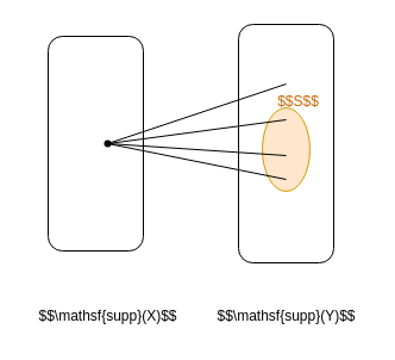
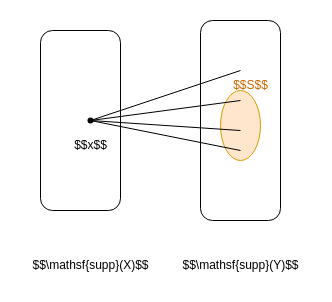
  <mxCell id="0" />
  <mxCell id="1" parent="0" />
  <mxCell id="2" value="" style="rounded=1;whiteSpace=wrap;html=1;fillColor=none;" vertex="1" parent="1"><mxGeometry x="40" y="30" width="80" height="180" as="geometry" /></mxCell>
  <mxCell id="3" value="" style="rounded=1;whiteSpace=wrap;html=1;fillColor=none;" vertex="1" parent="1"><mxGeometry x="200" y="20" width="80" height="200" as="geometry" /></mxCell>
  <mxCell id="4" value="$$\mathsf{supp}(X)$$" style="text;html=1;align=center;verticalAlign=middle;resizable=0;points=[];autosize=1;strokeColor=none;fillColor=none;" vertex="1" parent="1"><mxGeometry x="20" y="250" width="140" height="30" as="geometry" /></mxCell>
  <mxCell id="5" value="$$\mathsf{supp}(Y)$$" style="text;html=1;align=center;verticalAlign=middle;resizable=0;points=[];autosize=1;strokeColor=none;fillColor=none;" vertex="1" parent="1"><mxGeometry x="170" y="250" width="140" height="30" as="geometry" /></mxCell>
  <mxCell id="6" value="" style="ellipse;whiteSpace=wrap;html=1;fillColor=#ffe6cc;strokeColor=#d79b00;" vertex="1" parent="1"><mxGeometry x="220" y="90" width="40" height="70" as="geometry" /></mxCell>
  <mxCell id="7" value="$$S$$" style="text;html=1;align=center;verticalAlign=middle;resizable=0;points=[];autosize=1;strokeColor=none;fillColor=none;fontColor=#CC6600;" vertex="1" parent="1"><mxGeometry x="220" y="70" width="60" height="30" as="geometry" /></mxCell>
  <mxCell id="8" style="rounded=0;orthogonalLoop=1;jettySize=auto;html=1;endArrow=none;endFill=0;" edge="1" parent="1" source="12"><mxGeometry relative="1" as="geometry"><mxPoint x="240" y="100" as="targetPoint" /></mxGeometry></mxCell>
  <mxCell id="9" style="rounded=0;orthogonalLoop=1;jettySize=auto;html=1;endArrow=none;endFill=0;" edge="1" parent="1" source="12"><mxGeometry relative="1" as="geometry"><mxPoint x="240" y="150" as="targetPoint" /></mxGeometry></mxCell>
  <mxCell id="10" style="rounded=0;orthogonalLoop=1;jettySize=auto;html=1;endArrow=none;endFill=0;" edge="1" parent="1" source="12"><mxGeometry relative="1" as="geometry"><mxPoint x="240" y="70" as="targetPoint" /></mxGeometry></mxCell>
  <mxCell id="11" style="rounded=0;orthogonalLoop=1;jettySize=auto;html=1;endArrow=none;endFill=0;" edge="1" parent="1" source="12"><mxGeometry relative="1" as="geometry"><mxPoint x="240" y="130" as="targetPoint" /></mxGeometry></mxCell>
  <mxCell id="12" value="" style="shape=waypoint;sketch=0;size=6;pointerEvents=1;points=[];fillColor=none;resizable=0;rotatable=0;perimeter=centerPerimeter;snapToPoint=1;" vertex="1" parent="1"><mxGeometry x="80" y="110" width="20" height="20" as="geometry" /></mxCell>
+ <mxCell id="13" value="$$x$$" style="text;html=1;align=center;verticalAlign=middle;resizable=0;points=[];autosize=1;strokeColor=none;fillColor=none;" vertex="1" parent="1"><mxGeometry x="60" y="130" width="60" height="30" as="geometry" /></mxCell>
